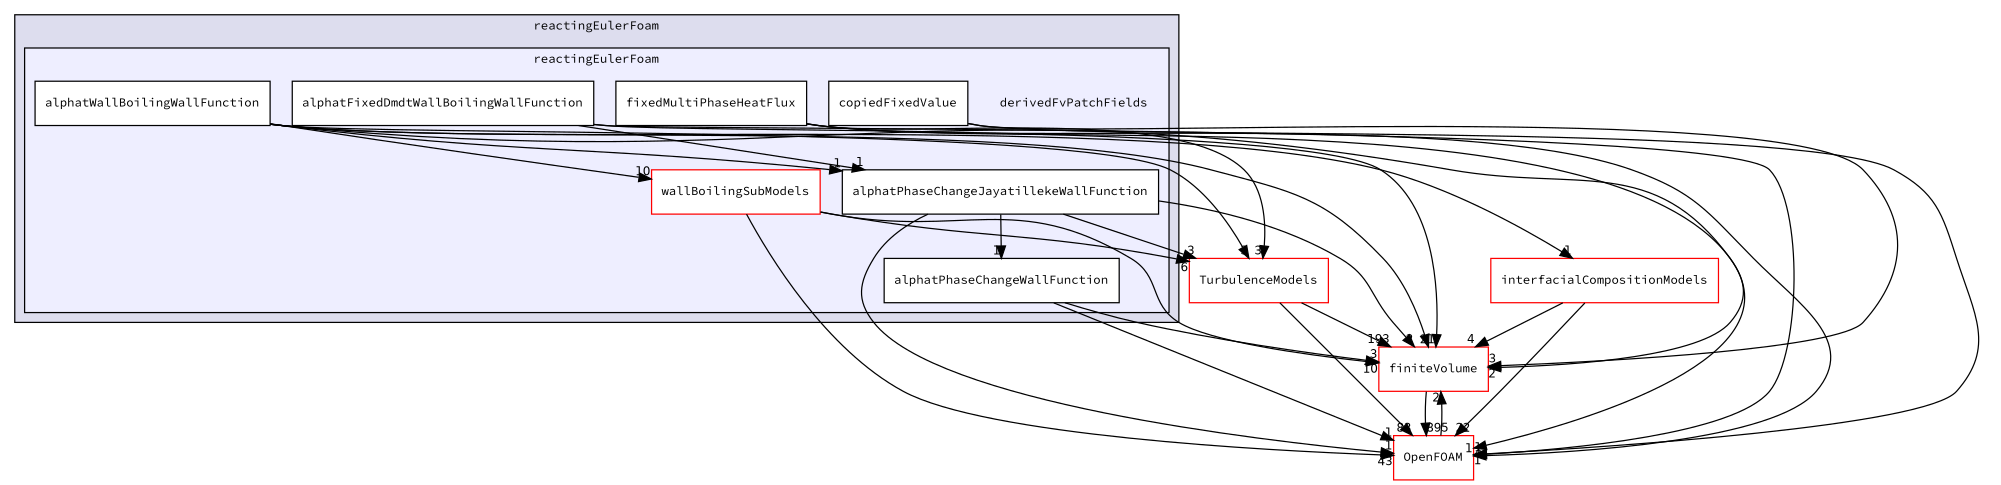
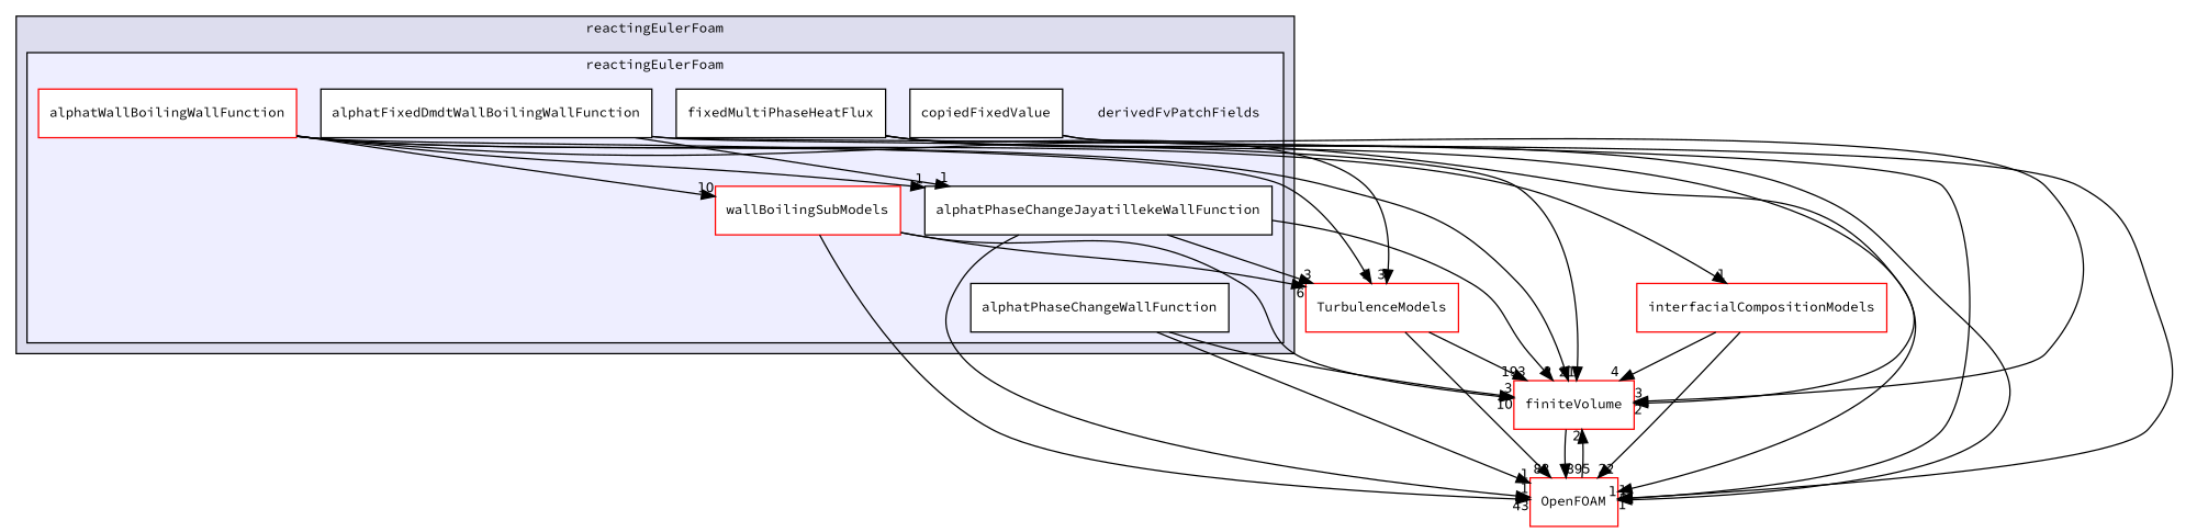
  digraph {
    compound=true
    fontname="Source Code Pro"
    node [fontname="Source Code Pro" fontsize=10 shape=box color=black fillcolor=white style=filled]
    edge [headlabel=1 labeldistance=1.5 labelfontname=Helvetica labelfontsize=10 fontname="Source Code Pro"]
    n1 [label=derivedFvPatchFields shape=plaintext color="" fillcolor="" style=""]
    n2 [label=alphatFixedDmdtWallBoilingWallFunction]
    n3 [label=alphatPhaseChangeJayatillekeWallFunction]
    n4 [label=alphatPhaseChangeWallFunction]
-   n5 [label=alphatWallBoilingWallFunction]
+   n5 [color=red label=alphatWallBoilingWallFunction]
    n6 [label=copiedFixedValue]
    n7 [label=fixedMultiPhaseHeatFlux]
    n8 [color=red label=wallBoilingSubModels]
    n9 [color=red label=finiteVolume fillcolor="" style=""]
    n10 [color=red label=OpenFOAM fillcolor="" style=""]
    n11 [color=red label=TurbulenceModels fillcolor="" style=""]
    n12 [color=red label=interfacialCompositionModels fillcolor="" style=""]
    subgraph cluster_1 {
      bgcolor="#ddddee"
      fontsize=10
      label=reactingEulerFoam
      pencolor=black
      subgraph cluster_2 {
        bgcolor="#eeeeff"
        fontsize=10
        pencolor=black
        n1
        n2
        n3
        n4
        n5
        n6
        n7
        n8
      }
    }
    n2 -> n3
    n2 -> n9
    n2 -> n10
-   n3 -> n4
    n3 -> n9 [headlabel=2]
    n3 -> n10
    n3 -> n11 [headlabel=3]
    n4 -> n9 [headlabel=3]
    n4 -> n10
    n5 -> n3
    n5 -> n8 [headlabel=10]
    n5 -> n9 [headlabel=2]
    n5 -> n10 [headlabel=4]
    n5 -> n11 [headlabel=3]
    n5 -> n12
    n6 -> n9 [headlabel=3]
    n6 -> n10
    n7 -> n9 [headlabel=2]
    n7 -> n10
    n7 -> n11 [headlabel=3]
    n8 -> n9 [headlabel=10]
    n8 -> n10 [headlabel=43]
    n8 -> n11 [headlabel=6]
    n9 -> n10 [headlabel=895]
    n10 -> n9 [headlabel=2]
    n11 -> n9 [headlabel=193]
    n11 -> n10 [headlabel=83]
    n12 -> n9 [headlabel=4]
    n12 -> n10 [headlabel=22]
  }
